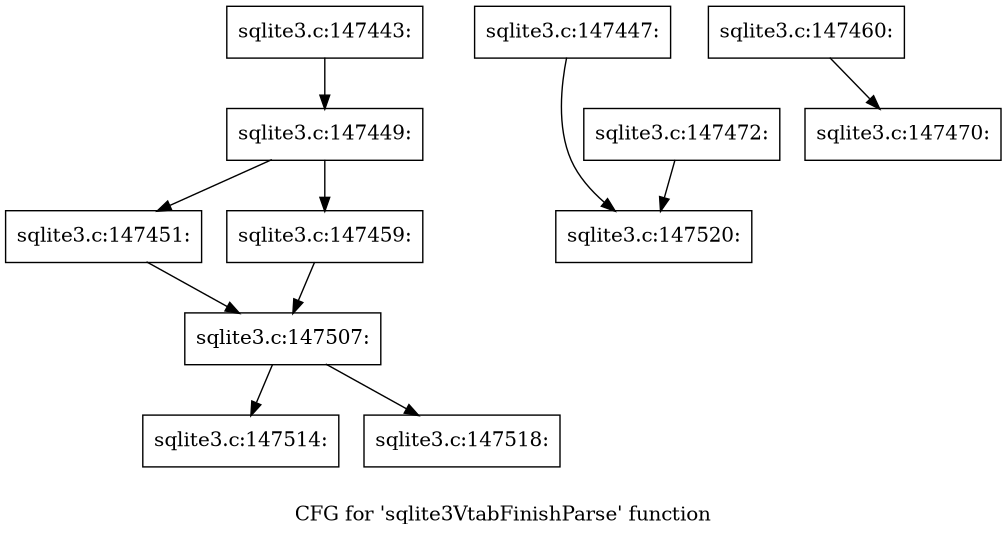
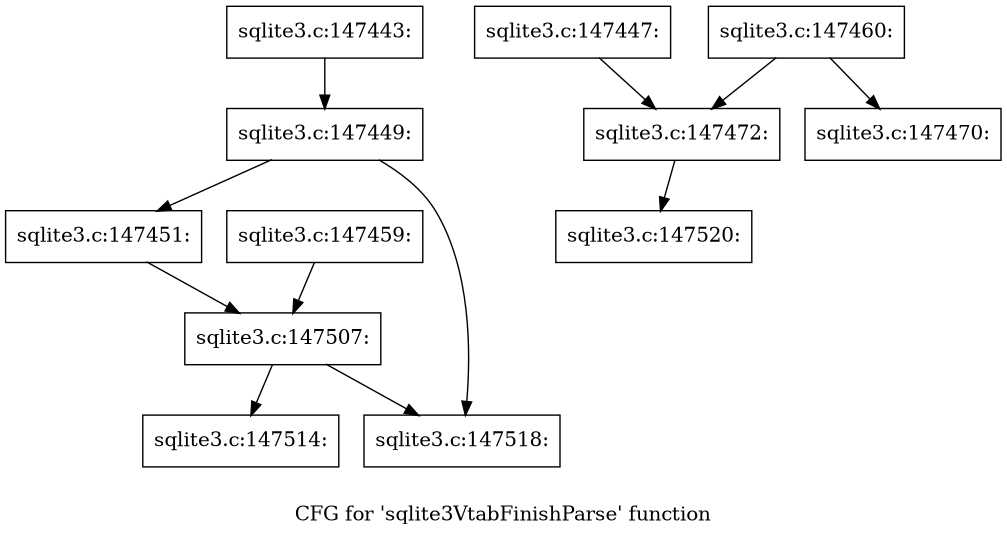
  digraph {
    label="CFG for 'sqlite3VtabFinishParse' function"
    node [shape=record]
    n1 [label="{sqlite3.c:147443:}"]
    n2 [label="{sqlite3.c:147449:}"]
    n3 [label="{sqlite3.c:147447:}"]
    n4 [label="{sqlite3.c:147520:}"]
    n5 [label="{sqlite3.c:147451:}"]
    n6 [label="{sqlite3.c:147459:}"]
    n7 [label="{sqlite3.c:147507:}"]
    n8 [label="{sqlite3.c:147514:}"]
    n9 [label="{sqlite3.c:147518:}"]
    n10 [label="{sqlite3.c:147460:}"]
    n11 [label="{sqlite3.c:147470:}"]
    n12 [label="{sqlite3.c:147472:}"]
    n1 -> n2
    n2 -> n5
-   n2 -> n6
-   n3 -> n4
+   n2 -> n9
+   n3 -> n12
    n5 -> n7
    n6 -> n7
    n7 -> n8
    n7 -> n9
    n10 -> n11
+   n10 -> n12
    n12 -> n4
  }
